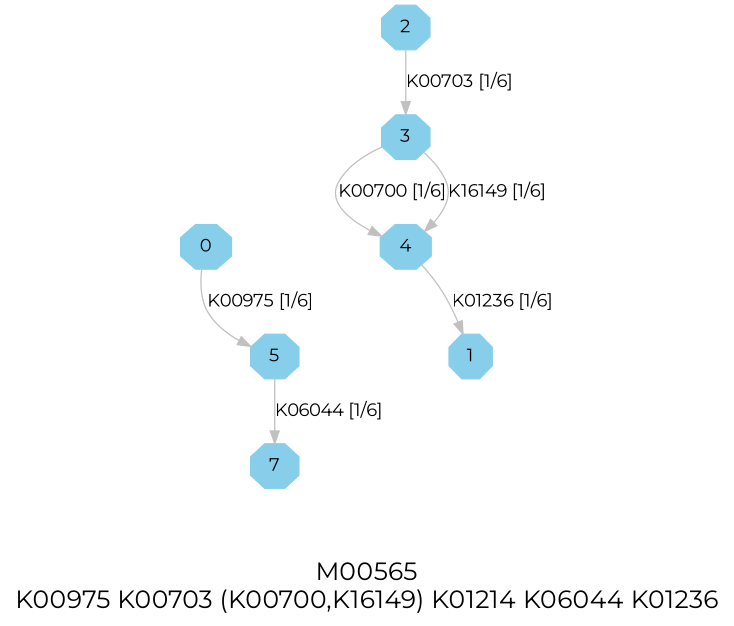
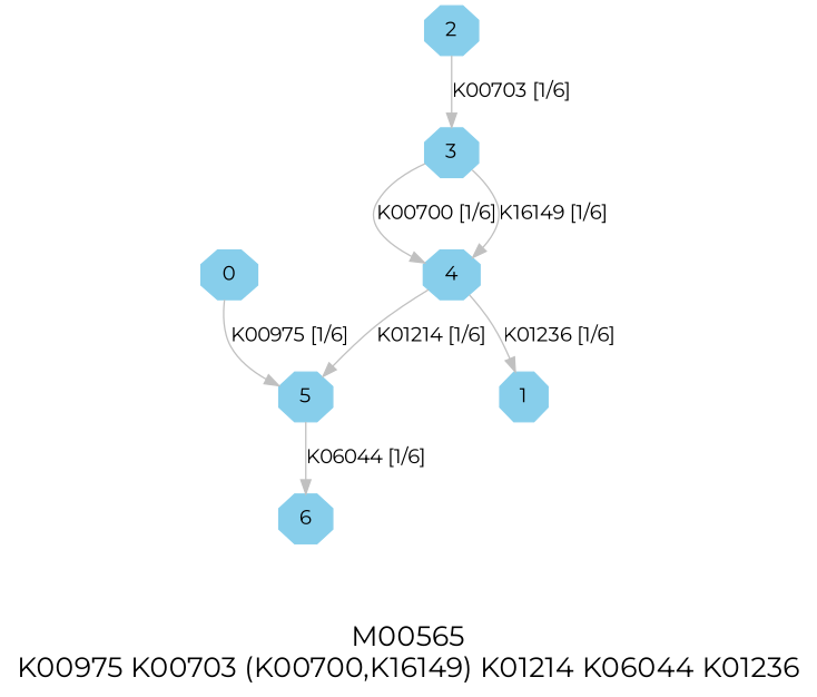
  digraph {
    fontname=Montserrat
    fontsize=20
    label="M00565\nK00975 K00703 (K00700,K16149) K01214 K06044 K01236"
    node [color=skyblue fontname=Montserrat shape=octagon style=filled]
    edge [color=grey fontname=Montserrat]
    0 [height=.3 width=.3]
    1 [height=.3 width=.3]
    2 [height=.3 width=.3]
    3 [height=.3 width=.3]
    4 [height=.3 width=.3]
    5 [height=.3 width=.3]
-   6 [height=.3 width=.3 label=7]
+   6 [height=.3 width=.3]
    subgraph sub_1 {
      0
      1
      2
      3
      4
      5
      6
    }
    0 -> 5 [label="K00975 [1/6]"]
    2 -> 3 [label="K00703 [1/6]"]
    3 -> 4 [label="K00700 [1/6]"]
    3 -> 4 [label="K16149 [1/6]"]
    4 -> 1 [label="K01236 [1/6]"]
+   4 -> 5 [label="K01214 [1/6]"]
    5 -> 6 [label="K06044 [1/6]"]
  }
